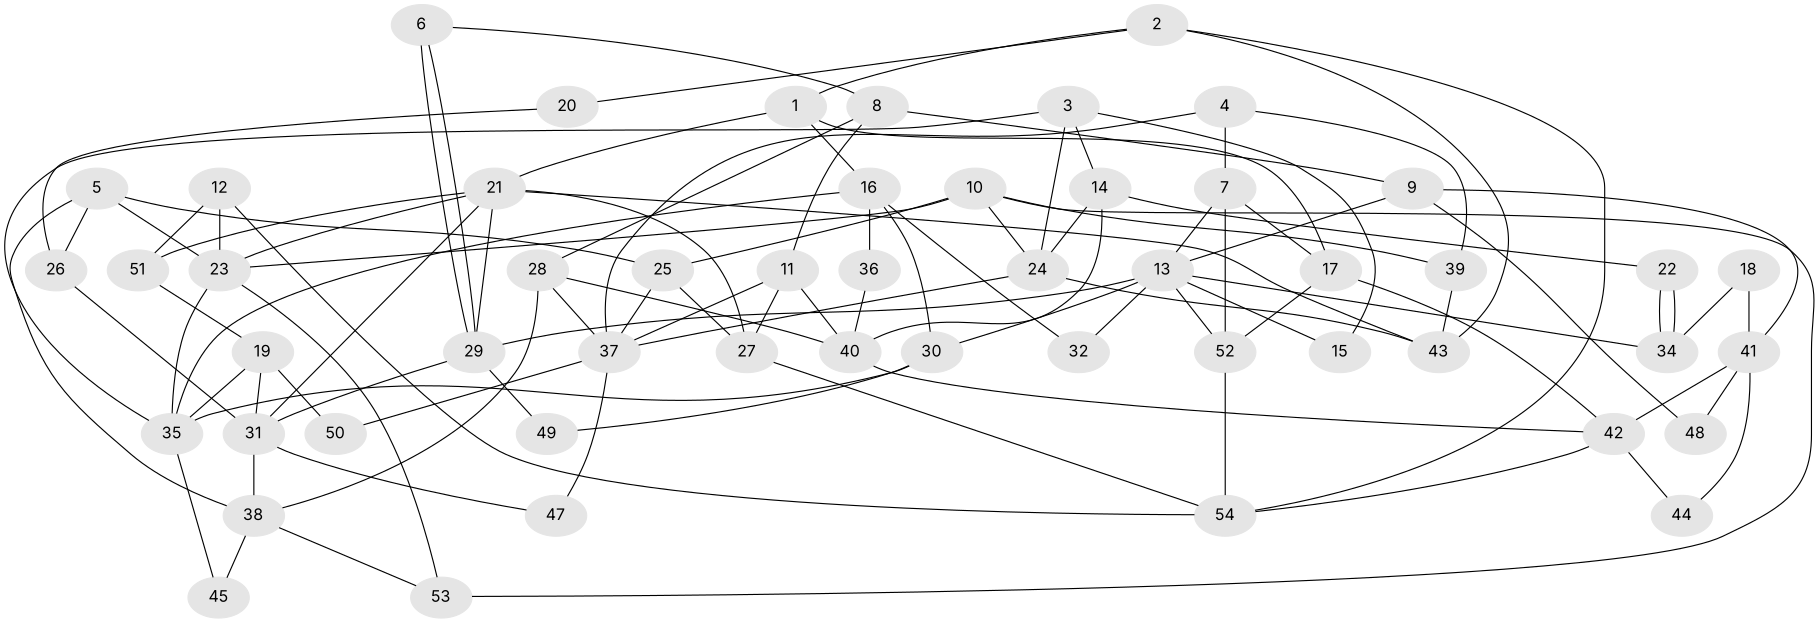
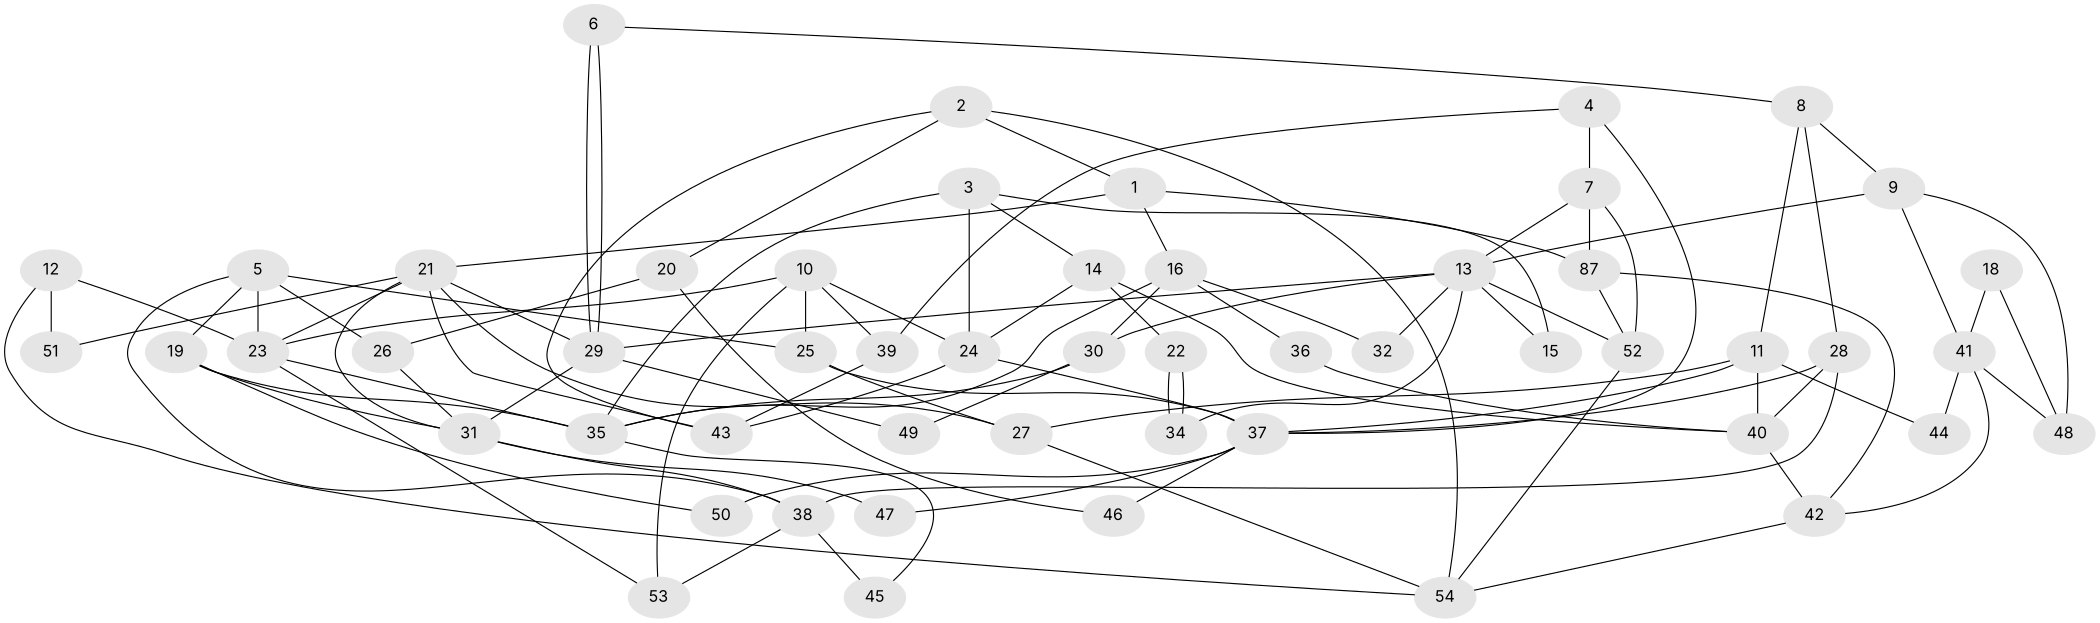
  graph {
    fontname=Inter
    node [color=gray90 fontname=Inter style=filled]
    edge [fontname=Inter]
    1
    16
-   17
+   17 [label=87]
    21
    35
    30
    32
    36
    52
    42
    43
    23
    29
    27
    51
    31
    2
    20
    54
    6
    8
    26
+   46
    3
    14
    15
    24
    40
    22
    37
    45
    4
    7
    39
    13
    50
    47
    5
    19
    25
    38
    53
    9
    11
    28
    49
    34
    41
    48
    44
    10
    12
    18
    1 -- 16
    1 -- 17
    1 -- 21
    16 -- 35
    16 -- 30
    16 -- 32
    16 -- 36
    17 -- 52
    17 -- 42
    21 -- 43
    21 -- 23
    21 -- 29
    21 -- 27
    21 -- 51
    21 -- 31
    35 -- 45
    30 -- 35
    30 -- 49
    36 -- 40
    52 -- 54
    42 -- 54
-   42 -- 44
+   11 -- 44
    23 -- 35
    23 -- 53
    29 -- 31
    29 -- 49
    27 -- 54
    31 -- 47
    31 -- 38
    2 -- 1
    2 -- 43
    2 -- 20
    2 -- 54
    20 -- 26
+   20 -- 46
    6 -- 29
    6 -- 29
    6 -- 8
    8 -- 9
    8 -- 11
    8 -- 28
    26 -- 31
    3 -- 35
    3 -- 14
    3 -- 15
    3 -- 24
    14 -- 24
    14 -- 40
    14 -- 22
    24 -- 43
    24 -- 37
    40 -- 42
    22 -- 34
    22 -- 34
+   37 -- 46
    37 -- 50
    37 -- 47
    4 -- 37
    4 -- 7
    4 -- 39
    7 -- 17
    7 -- 52
    7 -- 13
    39 -- 43
    13 -- 30
    13 -- 32
    13 -- 52
    13 -- 29
    13 -- 15
    13 -- 34
    5 -- 23
    5 -- 26
-   51 -- 19
+   5 -- 19
    5 -- 25
    5 -- 38
    19 -- 35
    19 -- 31
    19 -- 50
    25 -- 27
    25 -- 37
    38 -- 45
    38 -- 53
    9 -- 13
    9 -- 41
    9 -- 48
    11 -- 27
    11 -- 40
    11 -- 37
    28 -- 40
    28 -- 37
    28 -- 38
    41 -- 42
    41 -- 48
    41 -- 44
    10 -- 23
    10 -- 24
    10 -- 39
    10 -- 25
    10 -- 53
    12 -- 23
    12 -- 51
    12 -- 54
    18 -- 41
-   18 -- 34
+   18 -- 48
  }
